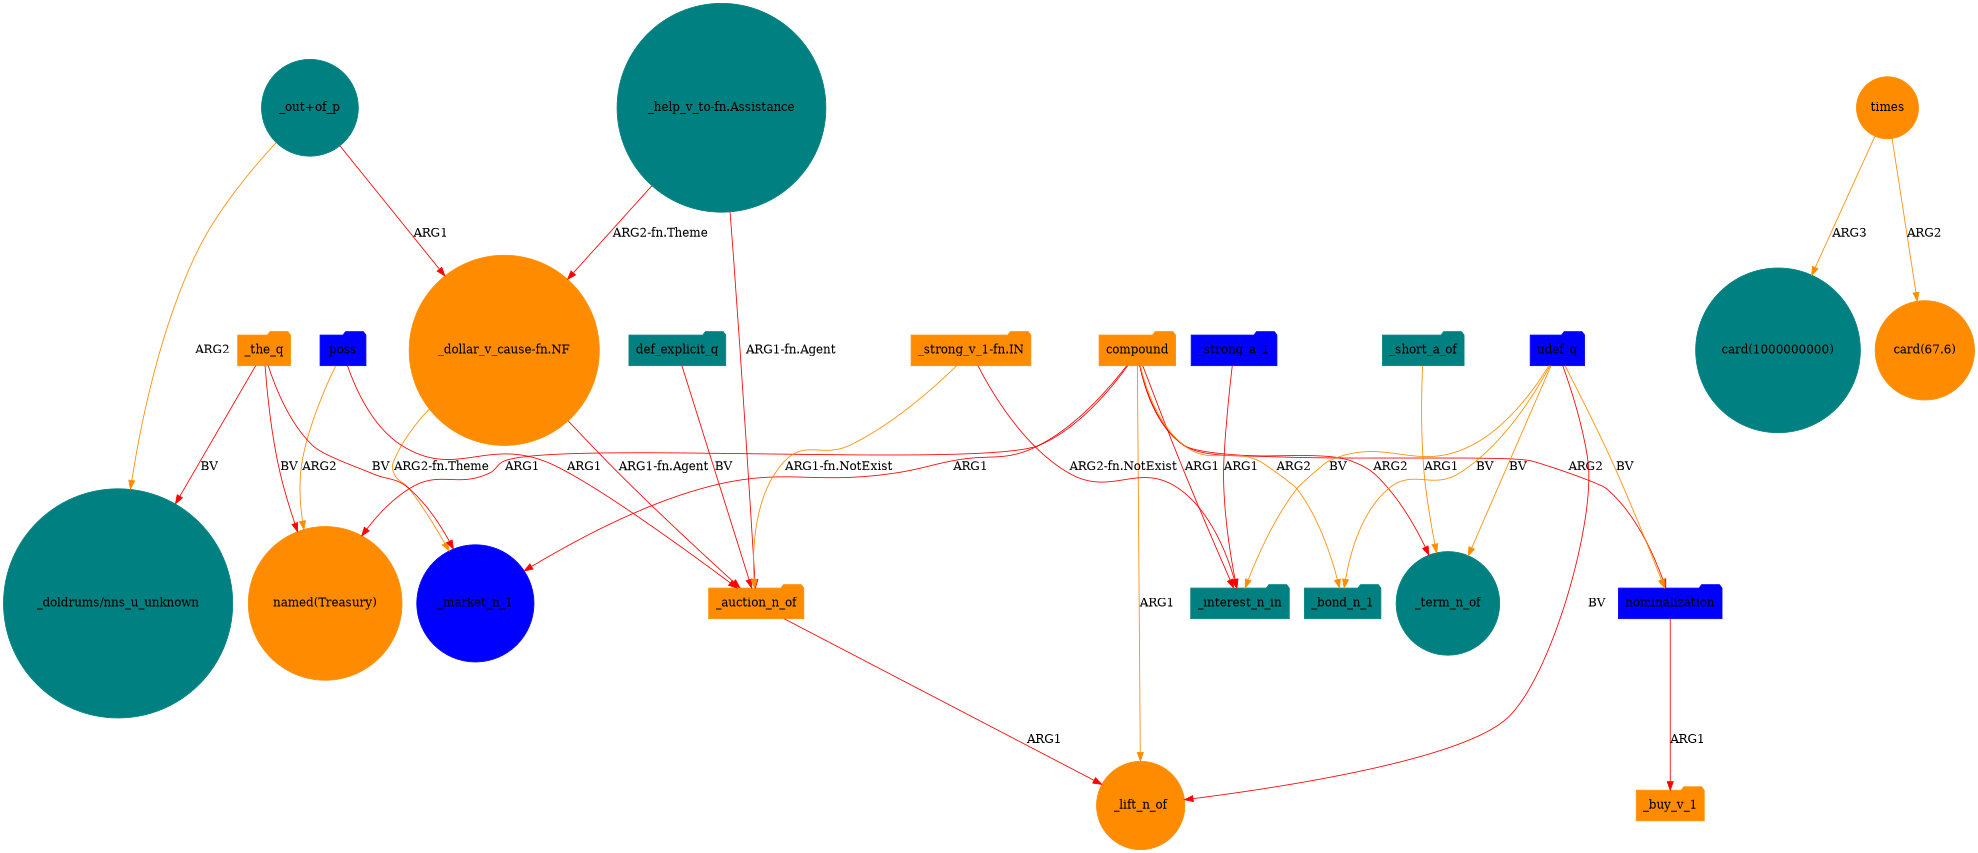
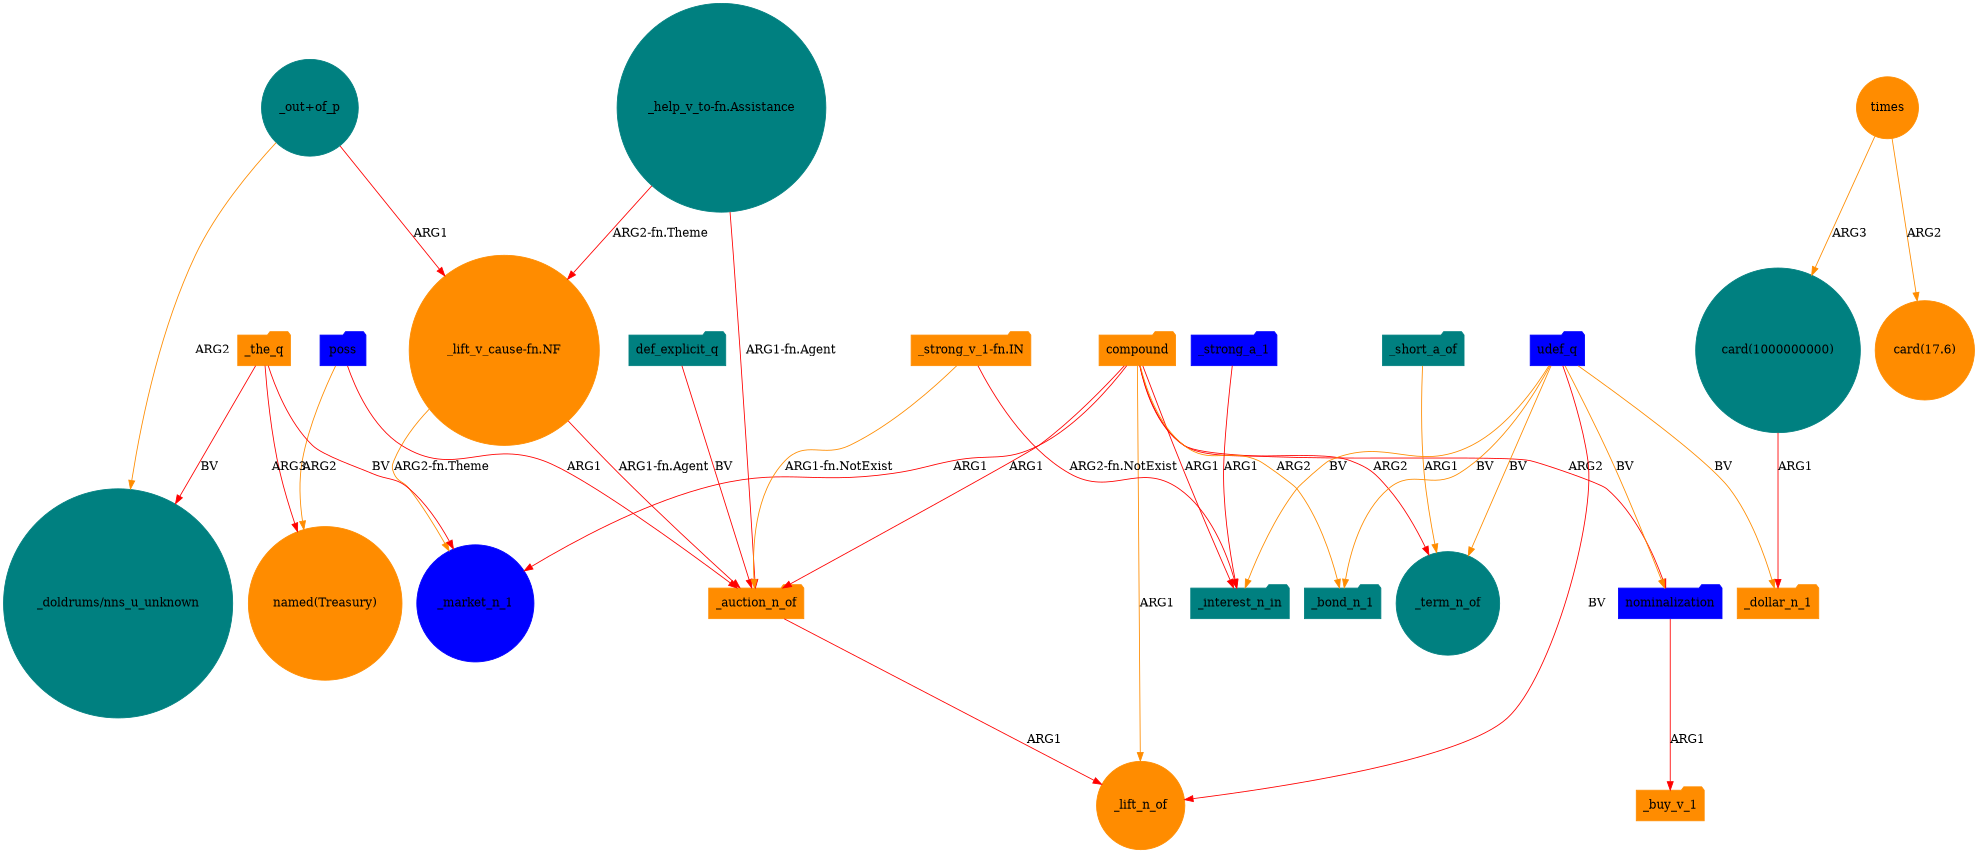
  digraph {
    node [color=darkorange shape=folder style=filled]
    edge [color=red]
-   "_lift_v_cause-fn.NF" [shape=circle label="_dollar_v_cause-fn.NF"]
+   "_lift_v_cause-fn.NF" [shape=circle]
    _market_n_1 [color=blue shape=circle]
    _auction_n_of
    n4 [label=_lift_n_of shape=circle]
    compound
    _term_n_of [color=teal shape=circle]
    nominalization [color=blue]
    _interest_n_in [color=teal]
    _bond_n_1 [color=teal]
    _buy_v_1
    "_out+of_p" [color=teal shape=circle]
    "_doldrums/nns_u_unknown" [color=teal shape=circle]
    _short_a_of [color=teal]
    udef_q [color=blue]
+   _dollar_n_1
    times [shape=circle]
-   "card(17.6)" [shape=circle label="card(67.6)"]
+   "card(17.6)" [shape=circle]
    "card(1000000000)" [color=teal shape=circle]
    poss [color=blue]
    "named(Treasury)" [shape=circle]
    "_help_v_to-fn.Assistance" [color=teal shape=circle]
    _strong_a_1 [color=blue]
    def_explicit_q [color=teal]
    n24 [label="_strong_v_1-fn.IN"]
    _the_q
    "_lift_v_cause-fn.NF" -> _market_n_1 [color=darkorange label="ARG2-fn.Theme"]
    "_lift_v_cause-fn.NF" -> _auction_n_of [label="ARG1-fn.Agent"]
    _auction_n_of -> n4 [label=ARG1]
    compound -> _market_n_1 [label=ARG1]
-   compound -> "named(Treasury)" [label=ARG1]
+   compound -> _auction_n_of [label=ARG1]
    compound -> n4 [color=darkorange label=ARG1]
    compound -> _term_n_of [label=ARG2]
    compound -> nominalization [label=ARG2]
    compound -> _interest_n_in [label=ARG1]
    compound -> _bond_n_1 [color=darkorange label=ARG2]
    nominalization -> _buy_v_1 [label=ARG1]
    "_out+of_p" -> "_lift_v_cause-fn.NF" [label=ARG1]
    "_out+of_p" -> "_doldrums/nns_u_unknown" [color=darkorange label=ARG2]
    _short_a_of -> _term_n_of [color=darkorange label=ARG1]
    udef_q -> n4 [label=BV]
    udef_q -> _term_n_of [color=darkorange label=BV]
    udef_q -> nominalization [color=darkorange label=BV]
    udef_q -> _interest_n_in [color=darkorange label=BV]
    udef_q -> _bond_n_1 [color=darkorange label=BV]
+   udef_q -> _dollar_n_1 [color=darkorange label=BV]
    times -> "card(17.6)" [color=darkorange label=ARG2]
    times -> "card(1000000000)" [color=darkorange label=ARG3]
+   "card(1000000000)" -> _dollar_n_1 [label=ARG1]
    poss -> _auction_n_of [label=ARG1]
    poss -> "named(Treasury)" [color=darkorange label=ARG2]
    "_help_v_to-fn.Assistance" -> "_lift_v_cause-fn.NF" [label="ARG2-fn.Theme"]
    "_help_v_to-fn.Assistance" -> _auction_n_of [label="ARG1-fn.Agent"]
    _strong_a_1 -> _interest_n_in [label=ARG1]
    def_explicit_q -> _auction_n_of [label=BV]
    n24 -> _auction_n_of [color=darkorange label="ARG1-fn.NotExist"]
    n24 -> _interest_n_in [label="ARG2-fn.NotExist"]
    _the_q -> _market_n_1 [label=BV]
    _the_q -> "_doldrums/nns_u_unknown" [label=BV]
-   _the_q -> "named(Treasury)" [label=BV]
+   _the_q -> "named(Treasury)" [label=ARG3]
  }
